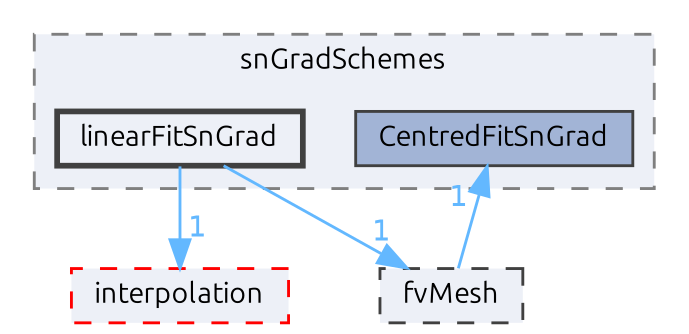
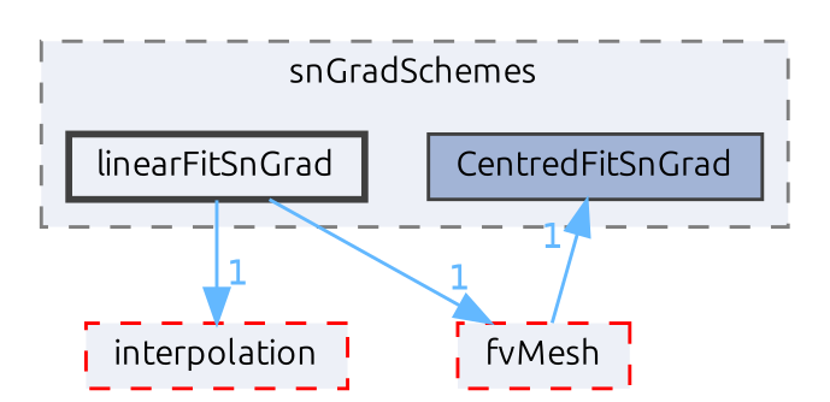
  digraph {
    compound=true
    fontname=Ubuntu
    node [color=grey25 fillcolor="#edf0f7" fontname=Ubuntu fontsize=10 shape=box style="filled,dashed"]
    edge [color=steelblue1 fontcolor=steelblue1 fontname=Ubuntu fontsize=10 headlabel=1 labeldistance=1.5 labelfontname=Helvetica labelfontsize=10]
    n1 [fillcolor="#a2b4d6" height=0.2 label=CentredFitSnGrad style=filled width=0.4]
    n2 [height=0.2 label=linearFitSnGrad style="filled,bold" width=0.4]
    n3 [color=red height=0.2 label=interpolation width=0.4]
-   n4 [height=0.2 label=fvMesh width=0.4]
+   n4 [color=red height=0.2 label=fvMesh width=0.4]
    subgraph cluster_1 {
      bgcolor="#edf0f7"
      fontsize=10
      label=snGradSchemes
      pencolor=grey50
      style="filled,dashed"
      n1
      n2
    }
    n2 -> n3
    n2 -> n4
    n4 -> n1
  }
